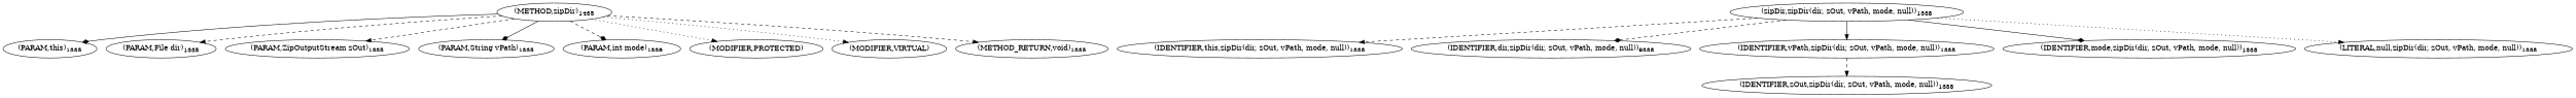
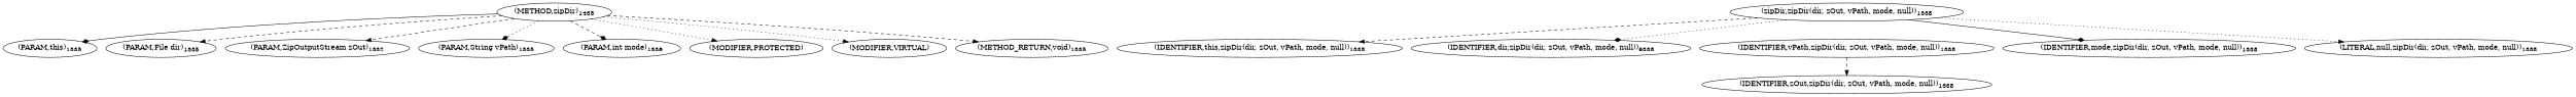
  digraph {
    edge [arrowhead=normal style=dashed]
    n1 [label=<(METHOD,zipDir)<SUB>1435</SUB>>]
    n2 [label=<(PARAM,this)<SUB>1335</SUB>>]
    n3 [label=<(PARAM,File dir)<SUB>1335</SUB>>]
-   n4 [label=<(PARAM,ZipOutputStream zOut)<SUB>1335</SUB>>]
+   n4 [label=<(PARAM,ZipOutputStream zOut)<SUB>1332</SUB>>]
    n5 [label=<(PARAM,String vPath)<SUB>1335</SUB>>]
    n6 [label=<(PARAM,int mode)<SUB>1336</SUB>>]
    n7 [label=<(MODIFIER,PROTECTED)>]
    n8 [label=<(MODIFIER,VIRTUAL)>]
    n9 [label=<(METHOD_RETURN,void)<SUB>1335</SUB>>]
    n10 [label=<(zipDir,zipDir(dir, zOut, vPath, mode, null))<SUB>1338</SUB>>]
    n11 [label=<(IDENTIFIER,this,zipDir(dir, zOut, vPath, mode, null))<SUB>1338</SUB>>]
    n12 [label=<(IDENTIFIER,dir,zipDir(dir, zOut, vPath, mode, null))<SUB>9338</SUB>>]
    n13 [label=<(IDENTIFIER,vPath,zipDir(dir, zOut, vPath, mode, null))<SUB>1338</SUB>>]
    n14 [label=<(IDENTIFIER,mode,zipDir(dir, zOut, vPath, mode, null))<SUB>1338</SUB>>]
    n15 [label=<(LITERAL,null,zipDir(dir, zOut, vPath, mode, null))<SUB>1338</SUB>>]
    n16 [label=<(IDENTIFIER,zOut,zipDir(dir, zOut, vPath, mode, null))<SUB>1338</SUB>>]
    n1 -> n2 [arrowhead=diamond style=solid]
    n1 -> n3
    n1 -> n4
-   n1 -> n5 [arrowhead=diamond style=solid]
+   n1 -> n5 [arrowhead=diamond style=dotted]
    n1 -> n6 [arrowhead=diamond]
    n1 -> n7 [style=dotted]
    n1 -> n8 [style=dotted]
    n1 -> n9
    n10 -> n11
-   n10 -> n12 [arrowhead=diamond]
-   n10 -> n13 [style=solid]
+   n10 -> n12 [arrowhead=diamond style=dotted]
    n10 -> n14 [arrowhead=diamond style=solid]
    n10 -> n15 [style=dotted]
    n13 -> n16
  }
